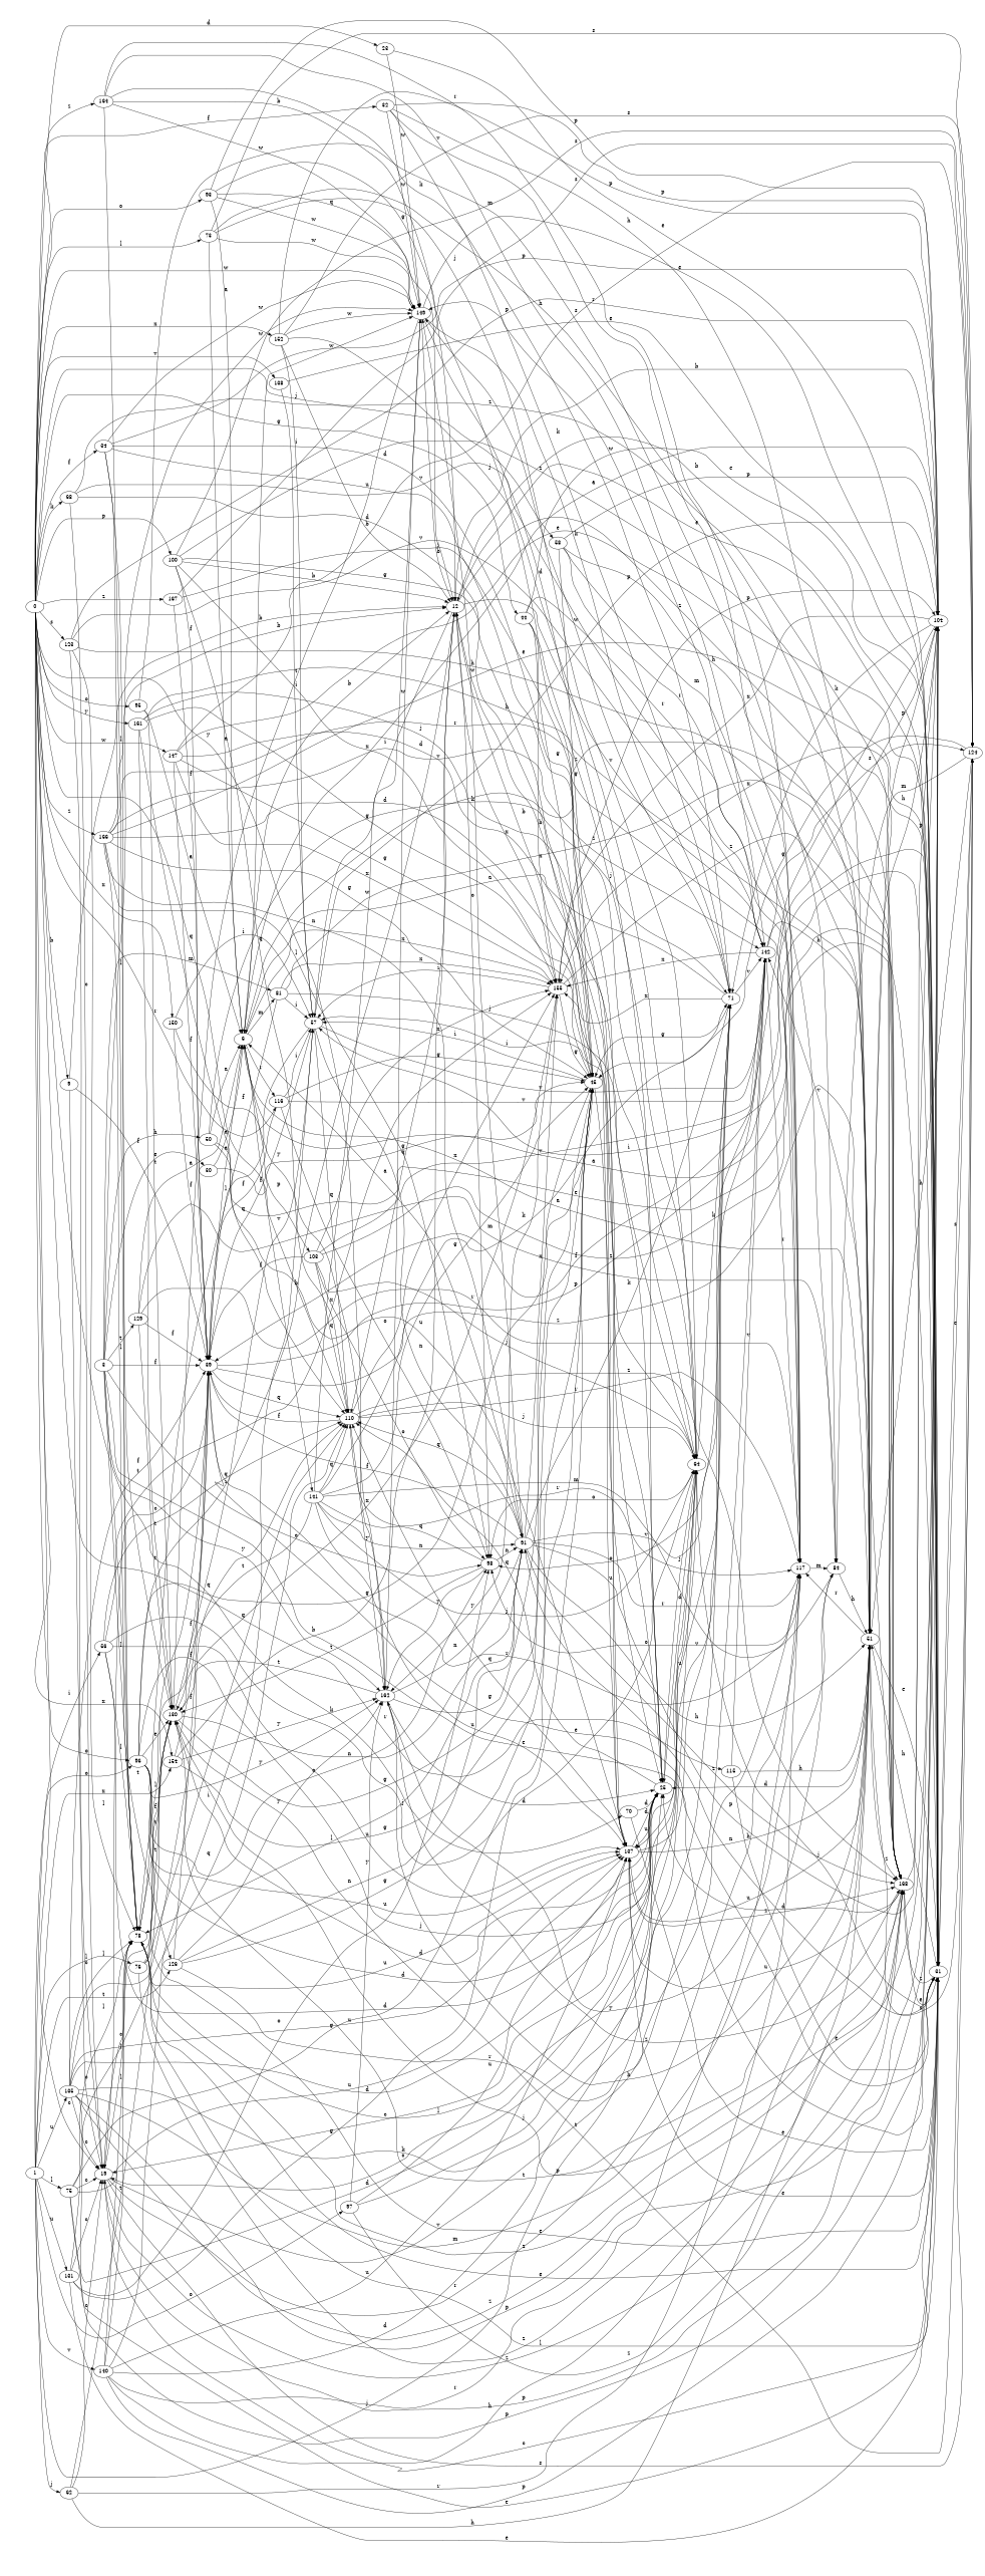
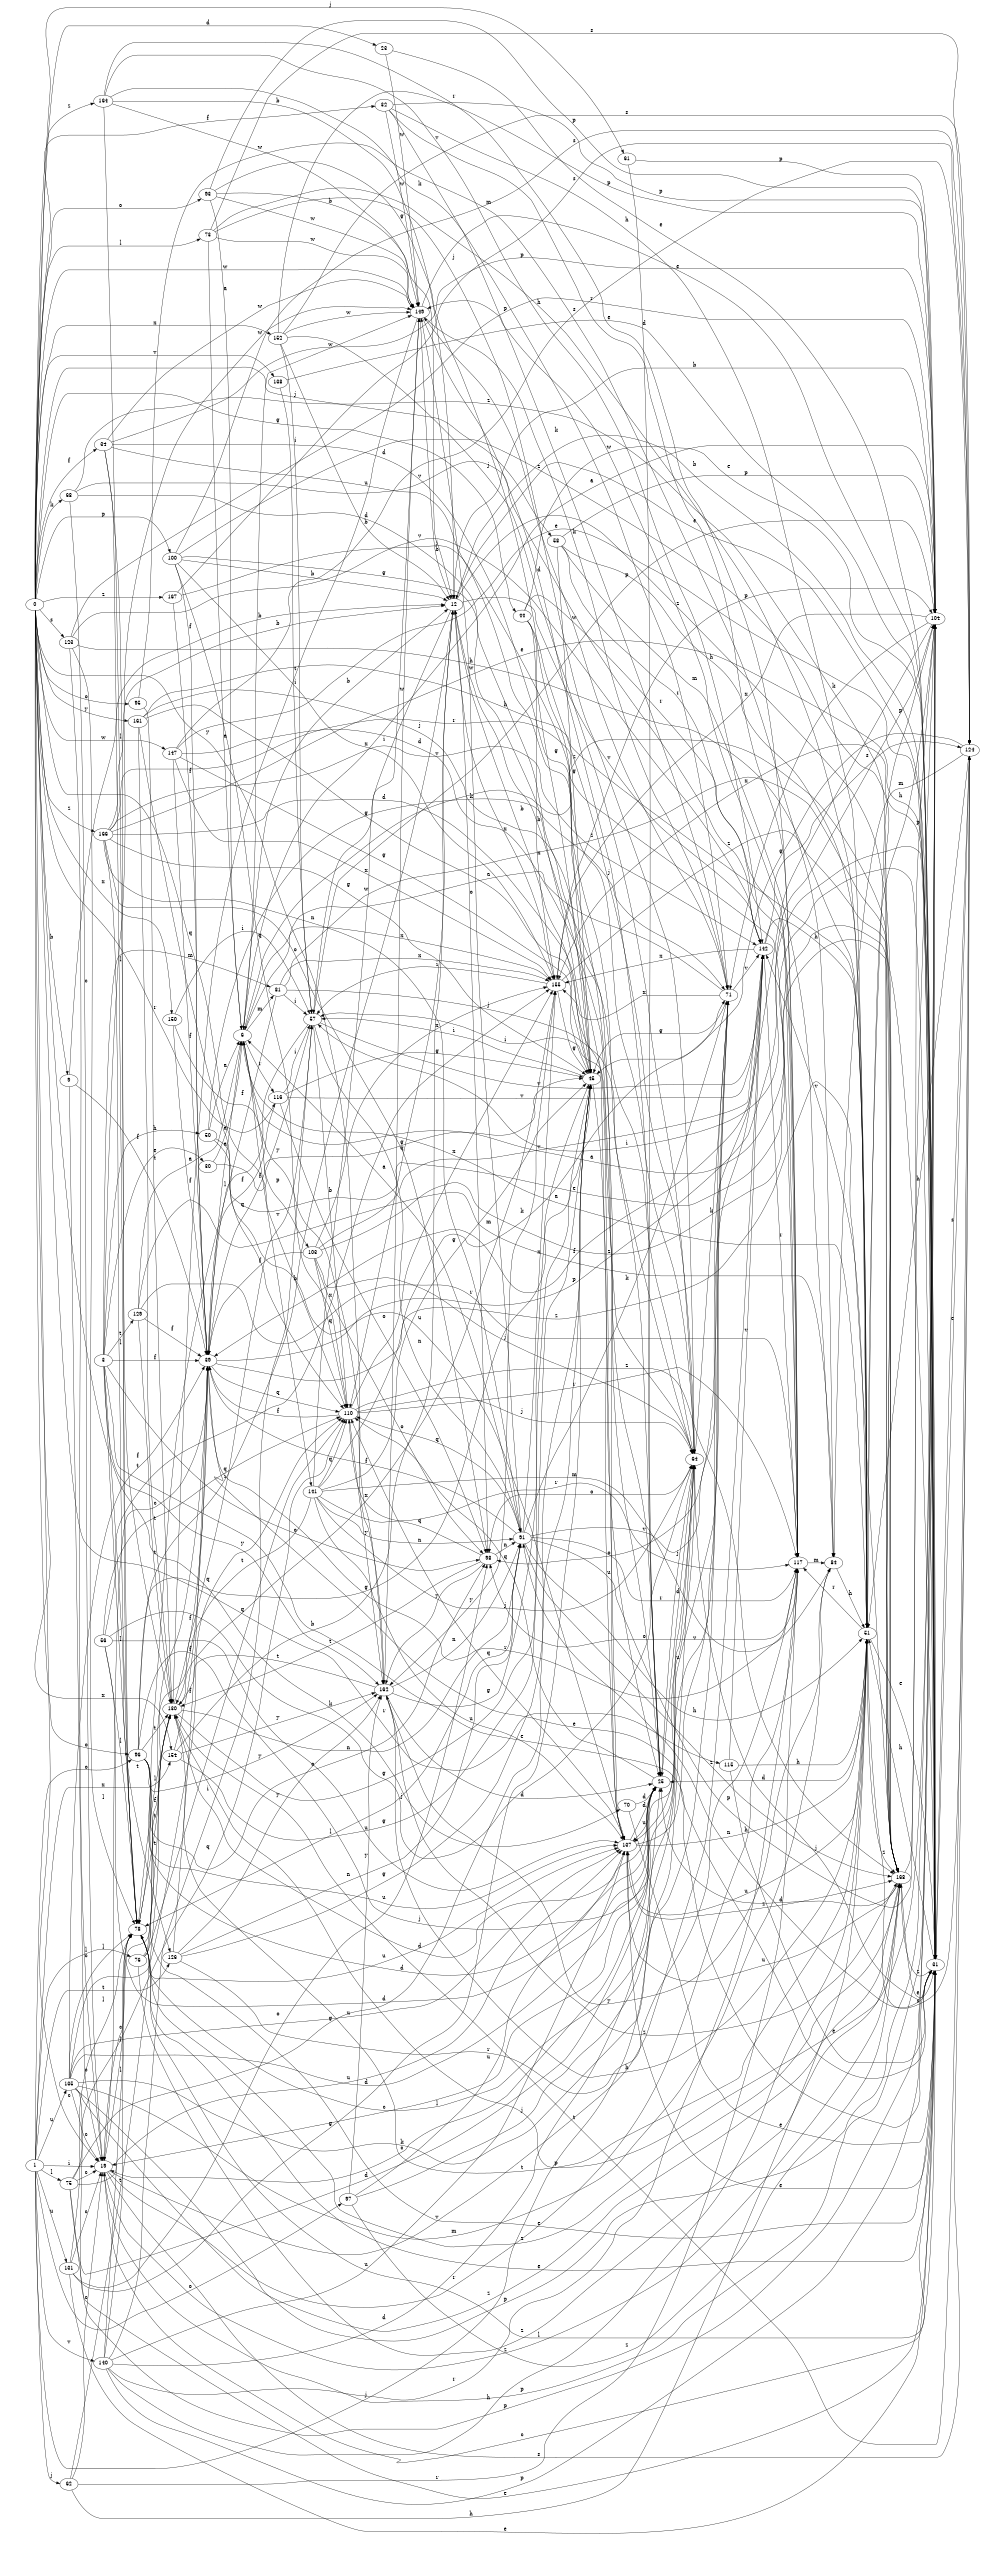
  strict digraph {
    rankdir=LR
    0
    9
    19
    23
    32
    34
    44
    58
+   61
    68
    70
    73
    93
    95
    96
    100
    110
    115
    116
    123
    138
    147
    149
    150
    152
    154
    161
    162
    164
    166
    167
    39
    12
    78
    168
    142
    104
    117
    124
    31
    51
    71
    25
    137
    130
    64
    155
    45
    84
    6
    98
    57
    91
    1
    56
    62
    75
    76
    97
    126
    131
    135
    140
    3
    30
    50
    81
    129
    103
    141
    0 -> 9 [label=b]
    0 -> 19 [label=c]
    0 -> 23 [label=d]
    0 -> 32 [label=f]
    0 -> 34 [label=f]
    0 -> 44 [label=g]
    0 -> 58 [label=j]
+   0 -> 61 [label=j]
    0 -> 68 [label=k]
    0 -> 70 [label=k]
    0 -> 73 [label=l]
    0 -> 93 [label=o]
    0 -> 95 [label=o]
    0 -> 96 [label=o]
    0 -> 100 [label=p]
    0 -> 110 [label=q]
    0 -> 115 [label=r]
    0 -> 116 [label=r]
    0 -> 123 [label=s]
    0 -> 138 [label=v]
    0 -> 147 [label=w]
    0 -> 149 [label=w]
    0 -> 150 [label=x]
    0 -> 152 [label=x]
    0 -> 154 [label=x]
    0 -> 161 [label=y]
    0 -> 162 [label=y]
    0 -> 164 [label=z]
    0 -> 166 [label=z]
    0 -> 167 [label=z]
    9 -> 19 [label=c]
    9 -> 39 [label=f]
    9 -> 12 [label=b]
    19 -> 78 [label=l]
    19 -> 168 [label=z]
    19 -> 142 [label=v]
    19 -> 104 [label=p]
    19 -> 117 [label=r]
    19 -> 124 [label=s]
    23 -> 149 [label=w]
    23 -> 31 [label=e]
    32 -> 149 [label=w]
    32 -> 104 [label=p]
    32 -> 117 [label=r]
    32 -> 51 [label=h]
    32 -> 71 [label=k]
    34 -> 149 [label=w]
    34 -> 78 [label=l]
    34 -> 104 [label=p]
    34 -> 25 [label=d]
    34 -> 137 [label=u]
    34 -> 130 [label=t]
    44 -> 117 [label=r]
    44 -> 31 [label=e]
    44 -> 64 [label=j]
    44 -> 155 [label=x]
    44 -> 45 [label=g]
    58 -> 104 [label=p]
    58 -> 117 [label=r]
    58 -> 51 [label=h]
    58 -> 45 [label=g]
    58 -> 84 [label=m]
+   61 -> 104 [label=p]
+   61 -> 25 [label=d]
    68 -> 19 [label=c]
    68 -> 168 [label=z]
    68 -> 142 [label=v]
    68 -> 25 [label=d]
    70 -> 31 [label=e]
    70 -> 25 [label=d]
    73 -> 149 [label=w]
    73 -> 124 [label=s]
    73 -> 51 [label=h]
    73 -> 64 [label=j]
    73 -> 6 [label=a]
    93 -> 149 [label=w]
-   93 -> 12 [label=q]
+   93 -> 12 [label=b]
    93 -> 104 [label=p]
    93 -> 45 [label=g]
    93 -> 6 [label=a]
    95 -> 130 [label=t]
    95 -> 84 [label=m]
-   95 -> 6 [label=a]
    96 -> 162 [label=y]
    96 -> 12 [label=b]
    96 -> 31 [label=e]
    96 -> 25 [label=d]
    96 -> 137 [label=u]
-   96 -> 130 [label=e]
+   96 -> 130 [label=t]
    96 -> 64 [label=j]
    96 -> 45 [label=g]
    96 -> 98 [label=o]
    100 -> 110 [label=q]
    100 -> 39 [label=f]
    100 -> 12 [label=b]
    100 -> 168 [label=z]
    100 -> 124 [label=s]
    100 -> 155 [label=x]
    100 -> 45 [label=g]
    110 -> 162 [label=y]
    110 -> 39 [label=f]
    110 -> 168 [label=z]
    110 -> 117 [label=r]
    110 -> 64 [label=j]
    110 -> 155 [label=x]
    115 -> 142 [label=v]
    115 -> 31 [label=e]
    115 -> 51 [label=h]
    116 -> 39 [label=f]
    116 -> 142 [label=v]
    116 -> 45 [label=g]
    116 -> 98 [label=o]
    116 -> 57 [label=i]
    123 -> 19 [label=c]
    123 -> 78 [label=l]
    123 -> 142 [label=v]
    123 -> 104 [label=p]
    123 -> 51 [label=h]
    138 -> 31 [label=e]
    138 -> 57 [label=i]
    147 -> 39 [label=f]
    147 -> 124 [label=s]
    147 -> 31 [label=e]
    147 -> 25 [label=d]
    147 -> 155 [label=x]
    147 -> 45 [label=g]
    149 -> 12 [label=b]
    149 -> 31 [label=e]
    149 -> 71 [label=k]
    149 -> 25 [label=d]
    149 -> 130 [label=t]
    150 -> 162 [label=y]
    150 -> 39 [label=f]
    150 -> 57 [label=i]
    152 -> 149 [label=w]
    152 -> 12 [label=b]
    152 -> 104 [label=p]
    152 -> 124 [label=s]
    152 -> 64 [label=j]
    152 -> 57 [label=i]
    154 -> 162 [label=y]
    154 -> 39 [label=f]
    154 -> 12 [label=b]
    154 -> 45 [label=g]
    161 -> 110 [label=q]
    161 -> 51 [label=h]
    161 -> 130 [label=t]
    161 -> 64 [label=j]
    161 -> 45 [label=g]
    162 -> 149 [label=w]
    162 -> 168 [label=z]
    162 -> 51 [label=h]
    162 -> 25 [label=d]
    162 -> 130 [label=t]
    162 -> 45 [label=g]
    162 -> 91 [label=n]
    164 -> 149 [label=w]
    164 -> 12 [label=b]
    164 -> 78 [label=l]
    164 -> 142 [label=v]
    164 -> 117 [label=r]
    164 -> 71 [label=k]
    166 -> 12 [label=b]
    166 -> 78 [label=l]
    166 -> 142 [label=v]
    166 -> 117 [label=r]
    166 -> 31 [label=e]
    166 -> 25 [label=d]
    166 -> 45 [label=g]
-   166 -> 98 [label=l]
+   166 -> 98 [label=o]
    166 -> 91 [label=n]
    167 -> 39 [label=f]
    167 -> 124 [label=s]
    167 -> 64 [label=j]
    39 -> 19 [label=c]
    39 -> 110 [label=q]
    39 -> 168 [label=z]
    39 -> 104 [label=p]
    39 -> 117 [label=r]
    39 -> 31 [label=e]
    39 -> 6 [label=a]
    12 -> 110 [label=q]
    12 -> 168 [label=z]
    12 -> 142 [label=v]
    12 -> 31 [label=e]
    12 -> 155 [label=x]
    12 -> 98 [label=o]
    12 -> 57 [label=i]
    78 -> 19 [label=c]
    78 -> 168 [label=z]
    78 -> 31 [label=e]
    78 -> 137 [label=u]
    78 -> 130 [label=t]
    168 -> 104 [label=p]
    168 -> 31 [label=e]
    168 -> 25 [label=d]
    168 -> 137 [label=u]
    142 -> 117 [label=r]
    142 -> 124 [label=s]
    142 -> 51 [label=h]
    142 -> 155 [label=x]
    104 -> 39 [label=f]
    104 -> 12 [label=b]
    104 -> 51 [label=h]
    104 -> 71 [label=k]
    104 -> 155 [label=x]
    104 -> 6 [label=a]
    117 -> 149 [label=w]
    117 -> 84 [label=m]
    117 -> 98 [label=o]
    124 -> 31 [label=e]
    124 -> 51 [label=h]
    124 -> 130 [label=t]
    124 -> 45 [label=g]
    124 -> 84 [label=m]
    31 -> 19 [label=c]
    31 -> 12 [label=b]
    31 -> 78 [label=l]
    31 -> 168 [label=z]
    31 -> 124 [label=s]
    31 -> 51 [label=h]
    31 -> 64 [label=j]
    31 -> 155 [label=x]
    31 -> 6 [label=a]
    31 -> 57 [label=i]
    31 -> 91 [label=n]
    51 -> 168 [label=z]
    51 -> 142 [label=v]
    51 -> 104 [label=p]
    51 -> 117 [label=r]
    51 -> 124 [label=s]
    51 -> 31 [label=e]
    51 -> 25 [label=d]
    51 -> 137 [label=u]
    51 -> 130 [label=t]
    51 -> 6 [label=a]
    71 -> 149 [label=w]
    71 -> 78 [label=l]
    71 -> 142 [label=v]
    71 -> 137 [label=u]
    71 -> 155 [label=x]
    71 -> 45 [label=g]
    71 -> 6 [label=a]
    71 -> 98 [label=o]
    25 -> 19 [label=c]
    25 -> 110 [label=q]
    25 -> 137 [label=u]
    25 -> 64 [label=j]
    137 -> 110 [label=q]
    137 -> 12 [label=b]
    137 -> 168 [label=z]
    137 -> 142 [label=v]
    137 -> 31 [label=e]
    137 -> 51 [label=h]
    137 -> 25 [label=d]
    130 -> 39 [label=f]
    130 -> 78 [label=l]
    130 -> 104 [label=p]
    130 -> 25 [label=d]
    130 -> 155 [label=x]
    130 -> 45 [label=g]
    130 -> 91 [label=n]
    64 -> 19 [label=c]
    64 -> 71 [label=k]
    64 -> 25 [label=d]
    64 -> 98 [label=o]
    64 -> 57 [label=i]
    155 -> 162 [label=y]
    155 -> 168 [label=z]
    155 -> 104 [label=p]
    155 -> 45 [label=g]
    155 -> 57 [label=i]
    45 -> 12 [label=b]
    45 -> 137 [label=u]
    45 -> 57 [label=i]
    84 -> 162 [label=y]
    84 -> 51 [label=h]
    6 -> 116 [label=r]
    6 -> 149 [label=w]
    6 -> 12 [label=b]
    6 -> 168 [label=z]
    6 -> 155 [label=x]
    6 -> 81 [label=m]
    6 -> 103 [label=p]
    6 -> 141 [label=v]
    98 -> 110 [label=q]
    98 -> 162 [label=y]
    98 -> 130 [label=t]
    98 -> 91 [label=n]
-   57 -> 110 [label=q]
+   57 -> 110 [label=b]
    57 -> 39 [label=f]
    57 -> 78 [label=l]
    57 -> 142 [label=v]
    57 -> 104 [label=p]
    57 -> 91 [label=n]
    91 -> 110 [label=q]
    91 -> 149 [label=w]
    91 -> 39 [label=f]
    91 -> 78 [label=l]
    91 -> 168 [label=z]
    91 -> 142 [label=v]
    91 -> 104 [label=p]
    91 -> 117 [label=r]
    91 -> 51 [label=h]
    91 -> 71 [label=k]
    91 -> 155 [label=x]
    91 -> 6 [label=a]
    1 -> 96 [label=o]
    1 -> 154 [label=x]
    1 -> 64 [label=j]
-   1 -> 56 [label=i]
+   1 -> 19 [label=i]
    1 -> 62 [label=j]
    1 -> 75 [label=l]
    1 -> 76 [label=l]
    1 -> 97 [label=o]
    1 -> 126 [label=t]
    1 -> 131 [label=u]
    1 -> 135 [label=u]
    1 -> 140 [label=v]
    56 -> 110 [label=q]
    56 -> 78 [label=l]
    56 -> 25 [label=d]
    56 -> 137 [label=u]
    56 -> 64 [label=j]
    56 -> 155 [label=x]
    62 -> 19 [label=c]
    62 -> 117 [label=r]
    62 -> 51 [label=h]
    62 -> 130 [label=t]
    75 -> 19 [label=c]
    75 -> 110 [label=q]
    75 -> 104 [label=p]
    75 -> 25 [label=d]
    75 -> 137 [label=u]
    75 -> 45 [label=g]
    76 -> 110 [label=q]
    76 -> 168 [label=z]
    76 -> 130 [label=t]
    76 -> 57 [label=i]
    97 -> 162 [label=y]
    97 -> 168 [label=z]
    97 -> 137 [label=u]
    97 -> 64 [label=j]
    126 -> 162 [label=y]
    126 -> 39 [label=f]
    126 -> 117 [label=r]
    126 -> 45 [label=g]
    126 -> 91 [label=n]
    131 -> 19 [label=c]
    131 -> 78 [label=l]
    131 -> 31 [label=e]
    131 -> 45 [label=g]
    131 -> 98 [label=o]
    135 -> 19 [label=c]
    135 -> 110 [label=q]
    135 -> 39 [label=f]
    135 -> 78 [label=l]
    135 -> 168 [label=z]
    135 -> 104 [label=p]
    135 -> 31 [label=e]
    135 -> 71 [label=k]
    135 -> 25 [label=d]
    135 -> 137 [label=u]
    135 -> 84 [label=m]
    140 -> 39 [label=f]
    140 -> 78 [label=l]
    140 -> 104 [label=p]
    140 -> 117 [label=r]
    140 -> 51 [label=h]
    140 -> 25 [label=d]
    140 -> 137 [label=u]
    140 -> 57 [label=i]
    3 -> 149 [label=w]
    3 -> 162 [label=y]
    3 -> 39 [label=f]
    3 -> 78 [label=l]
    3 -> 31 [label=e]
    3 -> 98 [label=o]
    3 -> 126 [label=t]
    3 -> 30 [label=e]
    3 -> 50 [label=h]
    3 -> 81 [label=m]
    3 -> 129 [label=t]
    30 -> 45 [label=g]
    30 -> 6 [label=a]
    50 -> 31 [label=e]
    50 -> 71 [label=k]
    50 -> 137 [label=u]
    50 -> 6 [label=a]
    81 -> 39 [label=f]
    81 -> 168 [label=z]
    81 -> 64 [label=j]
    81 -> 155 [label=x]
    81 -> 57 [label=i]
    129 -> 39 [label=f]
    129 -> 117 [label=r]
    129 -> 130 [label=t]
    129 -> 84 [label=m]
    129 -> 6 [label=a]
    103 -> 110 [label=q]
    103 -> 39 [label=f]
    103 -> 168 [label=z]
    103 -> 142 [label=v]
    103 -> 64 [label=j]
    103 -> 155 [label=x]
    103 -> 98 [label=o]
    141 -> 110 [label=q]
    141 -> 149 [label=w]
    141 -> 117 [label=r]
    141 -> 71 [label=k]
    141 -> 137 [label=u]
    141 -> 130 [label=t]
    141 -> 64 [label=j]
    141 -> 45 [label=g]
    141 -> 84 [label=m]
    141 -> 91 [label=n]
  }
